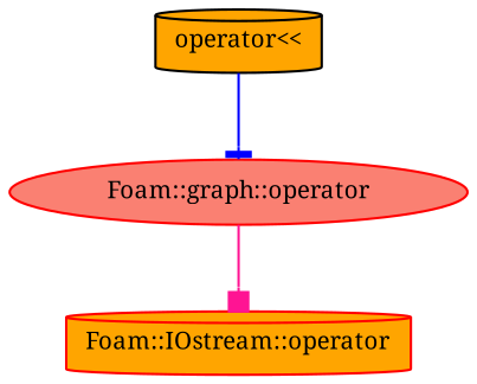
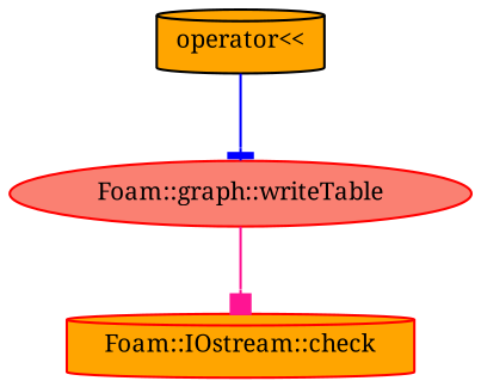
  digraph {
    fontname="Noto Serif"
    rankdir=TB
    node [color=red fillcolor=orange fontname="Noto Serif" fontsize=10 shape=cylinder style=filled]
    edge [fontname="Noto Serif" fontsize=10 labelfontname=FreeSans labelfontsize=10 style=solid]
    n1 [color=black fontcolor=black height=0.2 label="operator\<\<" width=0.4]
-   n2 [fillcolor=salmon height=0.2 label="Foam::graph::operator" shape=ellipse width=0.4]
-   n3 [height=0.2 label="Foam::IOstream::operator" width=0.4]
+   n2 [fillcolor=salmon height=0.2 label="Foam::graph::writeTable" shape=ellipse width=0.4]
+   n3 [height=0.2 label="Foam::IOstream::check" width=0.4]
    n1 -> n2 [arrowhead=tee color=blue]
    n2 -> n3 [arrowhead=box color=deeppink]
  }
